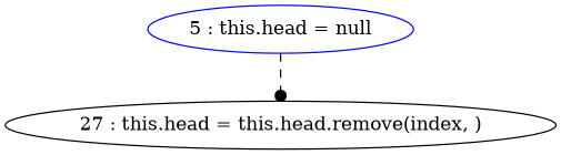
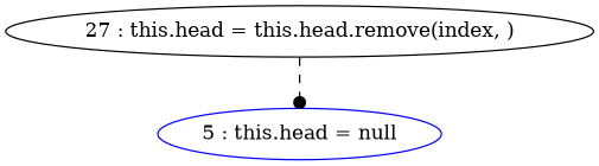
  digraph {
    "5 : this.head = null" [color=blue]
    "27 : this.head = this.head.remove(index, )" [color=black]
-   "5 : this.head = null" -> "27 : this.head = this.head.remove(index, )" [style=dashed arrowhead=dot]
+   "27 : this.head = this.head.remove(index, )" -> "5 : this.head = null" [style=dashed arrowhead=dot]
  }
